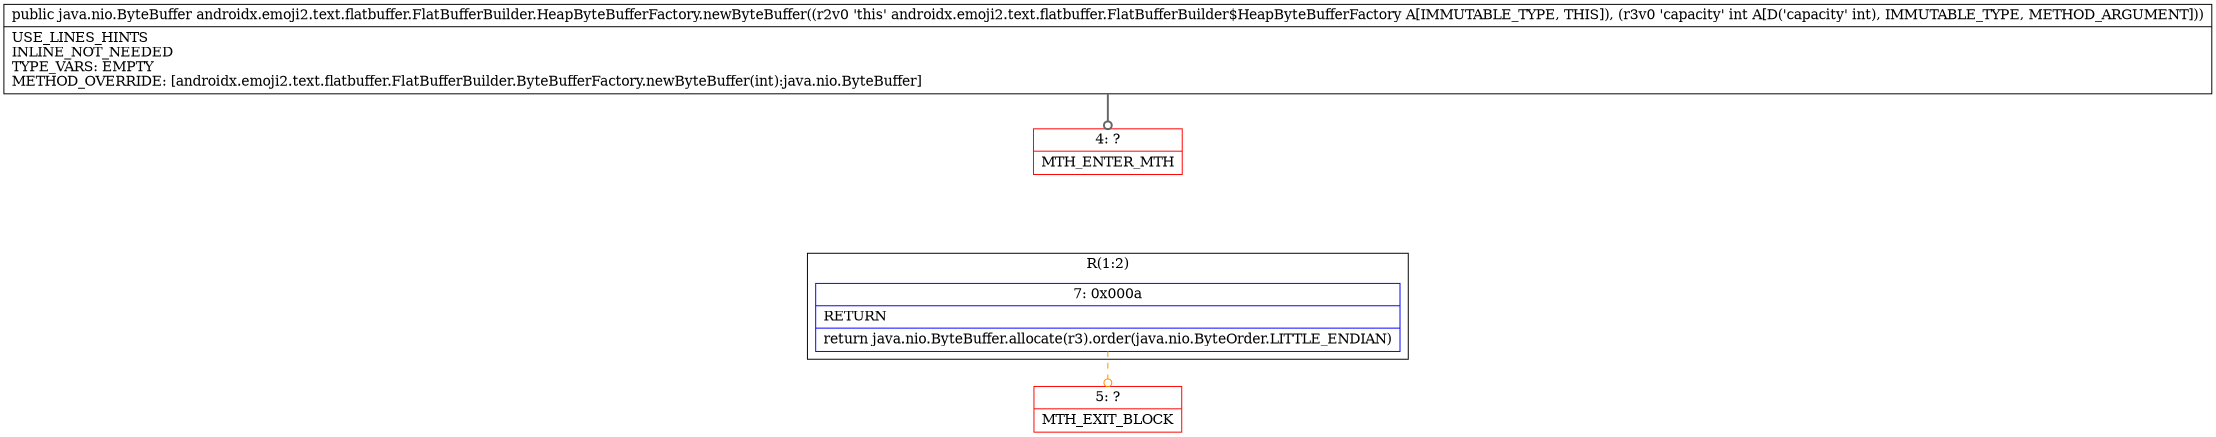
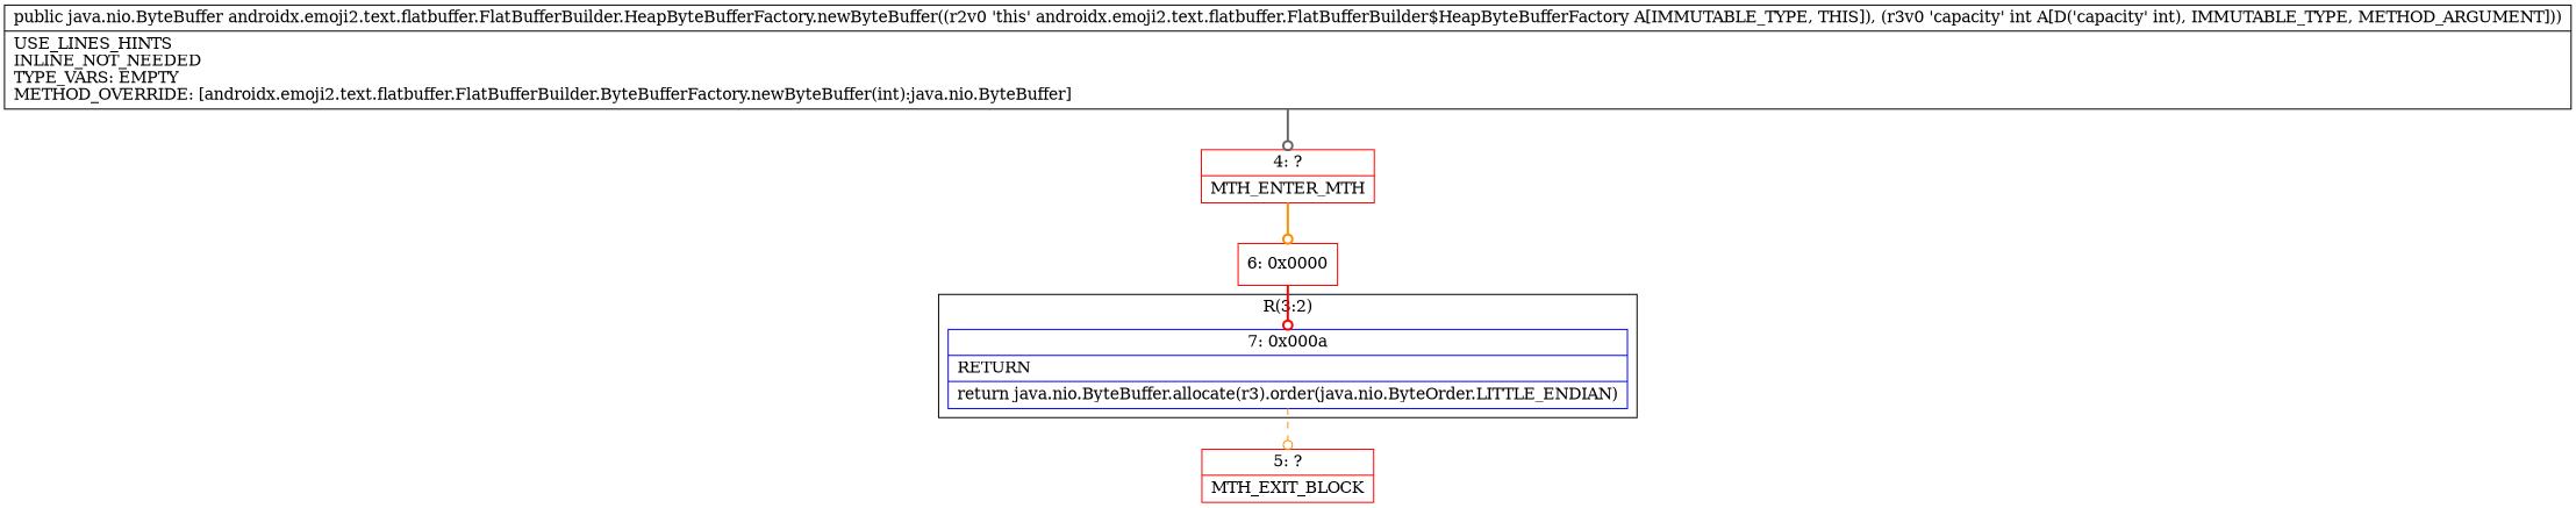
  digraph {
    node [color=red shape=record]
    edge [arrowhead=odot color=darkorange style=bold]
    n1 [color=blue label="{7\:\ 0x000a|RETURN\l|return java.nio.ByteBuffer.allocate(r3).order(java.nio.ByteOrder.LITTLE_ENDIAN)\l}"]
    n2 [label="{5\:\ ?|MTH_EXIT_BLOCK\l}"]
    n3 [label="{4\:\ ?|MTH_ENTER_MTH\l}"]
+   n4 [label="{6\:\ 0x0000}"]
    n5 [label="{public java.nio.ByteBuffer androidx.emoji2.text.flatbuffer.FlatBufferBuilder.HeapByteBufferFactory.newByteBuffer((r2v0 'this' androidx.emoji2.text.flatbuffer.FlatBufferBuilder$HeapByteBufferFactory A[IMMUTABLE_TYPE, THIS]), (r3v0 'capacity' int A[D('capacity' int), IMMUTABLE_TYPE, METHOD_ARGUMENT]))  | USE_LINES_HINTS\lINLINE_NOT_NEEDED\lTYPE_VARS: EMPTY\lMETHOD_OVERRIDE: [androidx.emoji2.text.flatbuffer.FlatBufferBuilder.ByteBufferFactory.newByteBuffer(int):java.nio.ByteBuffer]\l}" color=""]
    subgraph cluster_1 {
-     label="R(1:2)"
+     label="R(3:2)"
      n1
    }
    n1 -> n2 [style=dashed]
+   n3 -> n4
+   n4 -> n1 [color=red]
    n5 -> n3 [color=gray40]
  }
